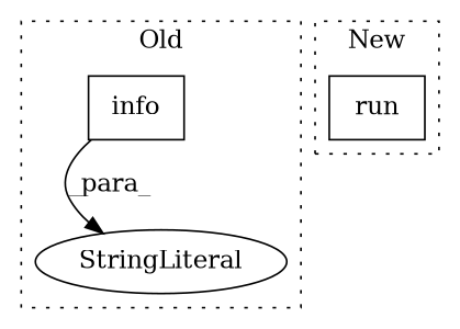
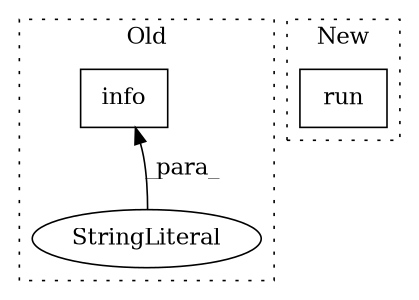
  digraph {
    node [a=32 shape=box]
    n1 [l="5,1" label=info s="1982,2007"]
    n2 [a=45 l=20 label=StringLiteral s=1987 shape=ellipse]
    n3 [l=5 label=run s=3491]
    subgraph cluster_1 {
      label=Old
      style=dotted
      n1
      n2
    }
    subgraph cluster_2 {
      label=New
      style=dotted
      n3
    }
-   n1 -> n2 [label=_para_]
+   n2 -> n1 [label=_para_]
  }
